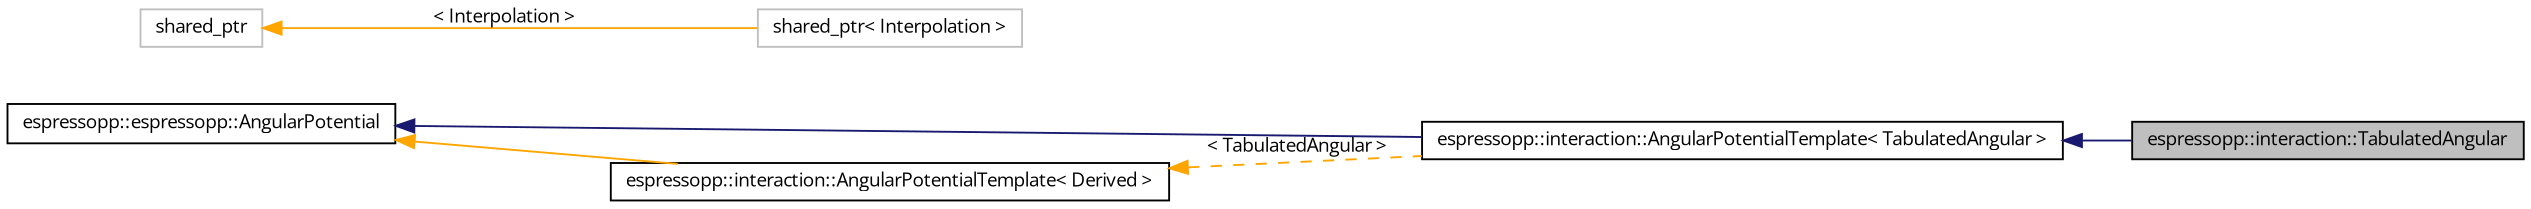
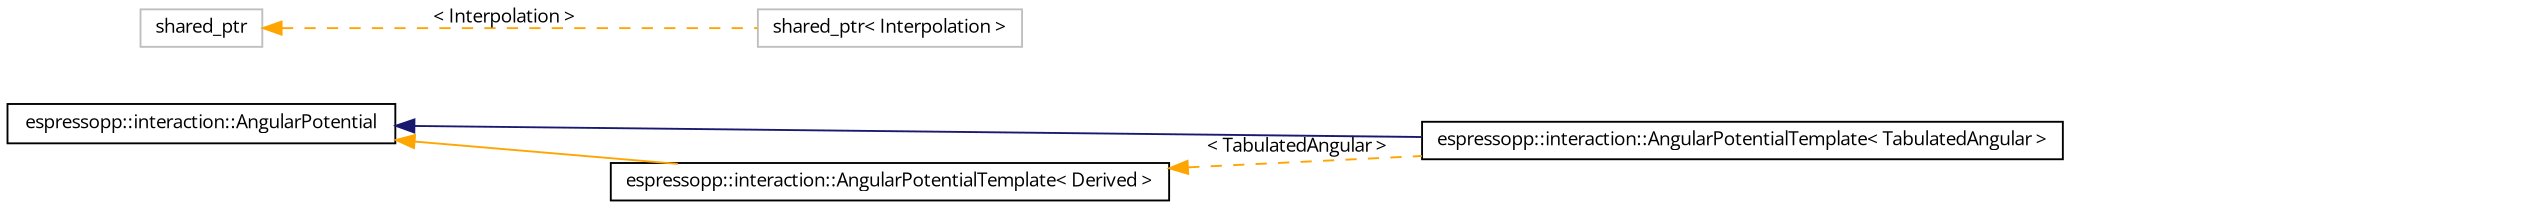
  digraph {
    fontname="Open Sans"
    rankdir=LR
    node [color=black fillcolor=white fontname="Open Sans" fontsize=10 shape=record style=filled]
    edge [color=orange dir=back fontname="Open Sans" fontsize=10 labelfontname=Helvetica labelfontsize=10 style=solid]
-   n1 [fillcolor=grey75 fontcolor=black height=0.2 label="espressopp::interaction::TabulatedAngular" width=0.4]
    n2 [height=0.2 label="espressopp::interaction::AngularPotentialTemplate\< TabulatedAngular \>" width=0.4]
-   n3 [height=0.2 label="espressopp::espressopp::AngularPotential" width=0.4]
+   n3 [height=0.2 label="espressopp::interaction::AngularPotential" width=0.4]
    n4 [height=0.2 label="espressopp::interaction::AngularPotentialTemplate\< Derived \>" width=0.4]
    n5 [color=grey75 height=0.2 label="shared_ptr\< Interpolation \>" width=0.4]
    n6 [color=grey75 height=0.2 label=shared_ptr width=0.4]
-   n2 -> n1 [color=midnightblue]
    n3 -> n2 [color=midnightblue]
    n3 -> n4
    n4 -> n2 [label=" \< TabulatedAngular \>" style=dashed]
-   n6 -> n5 [label=" \< Interpolation \>"]
+   n6 -> n5 [label=" \< Interpolation \>" style=dashed]
  }
